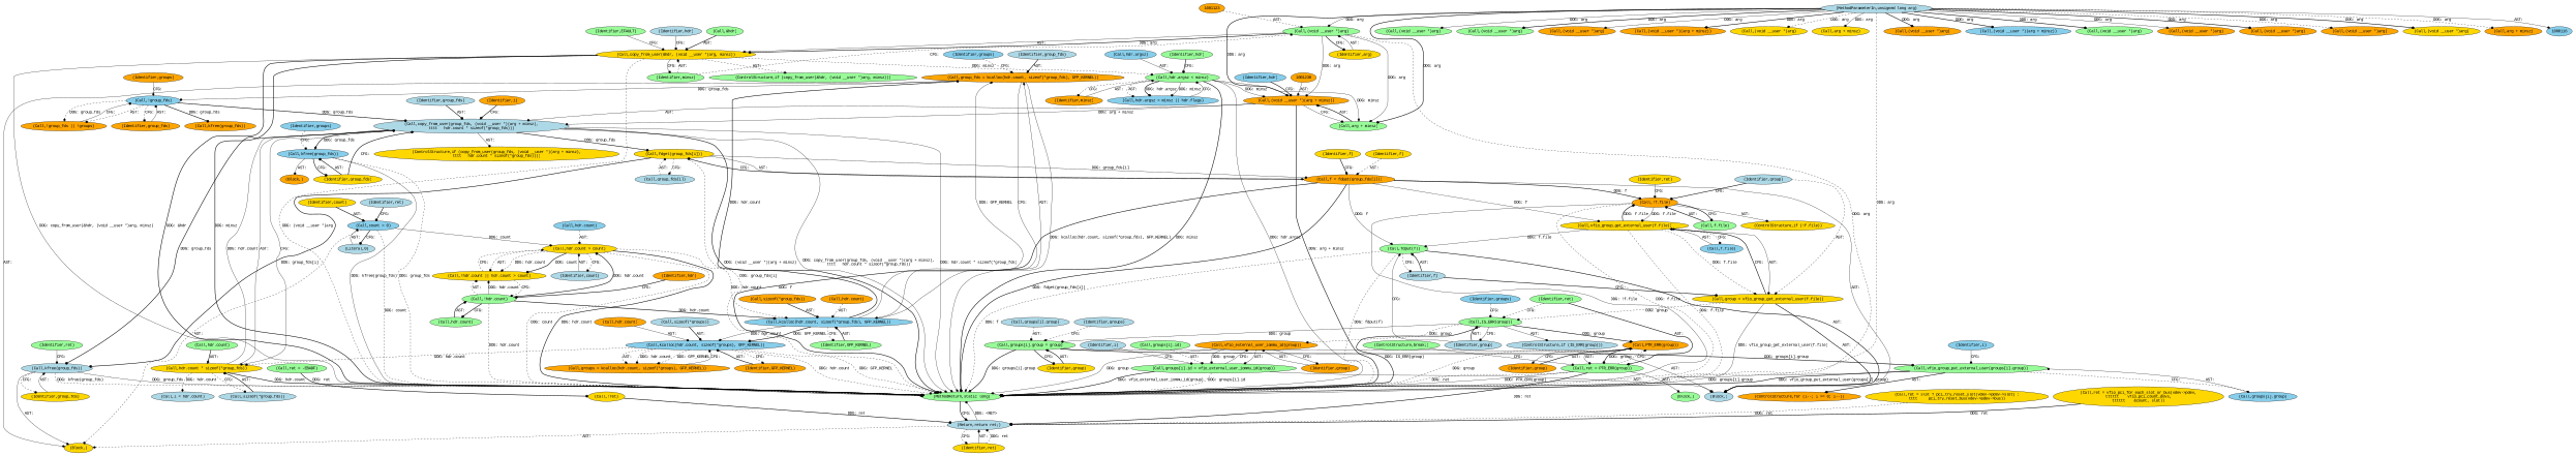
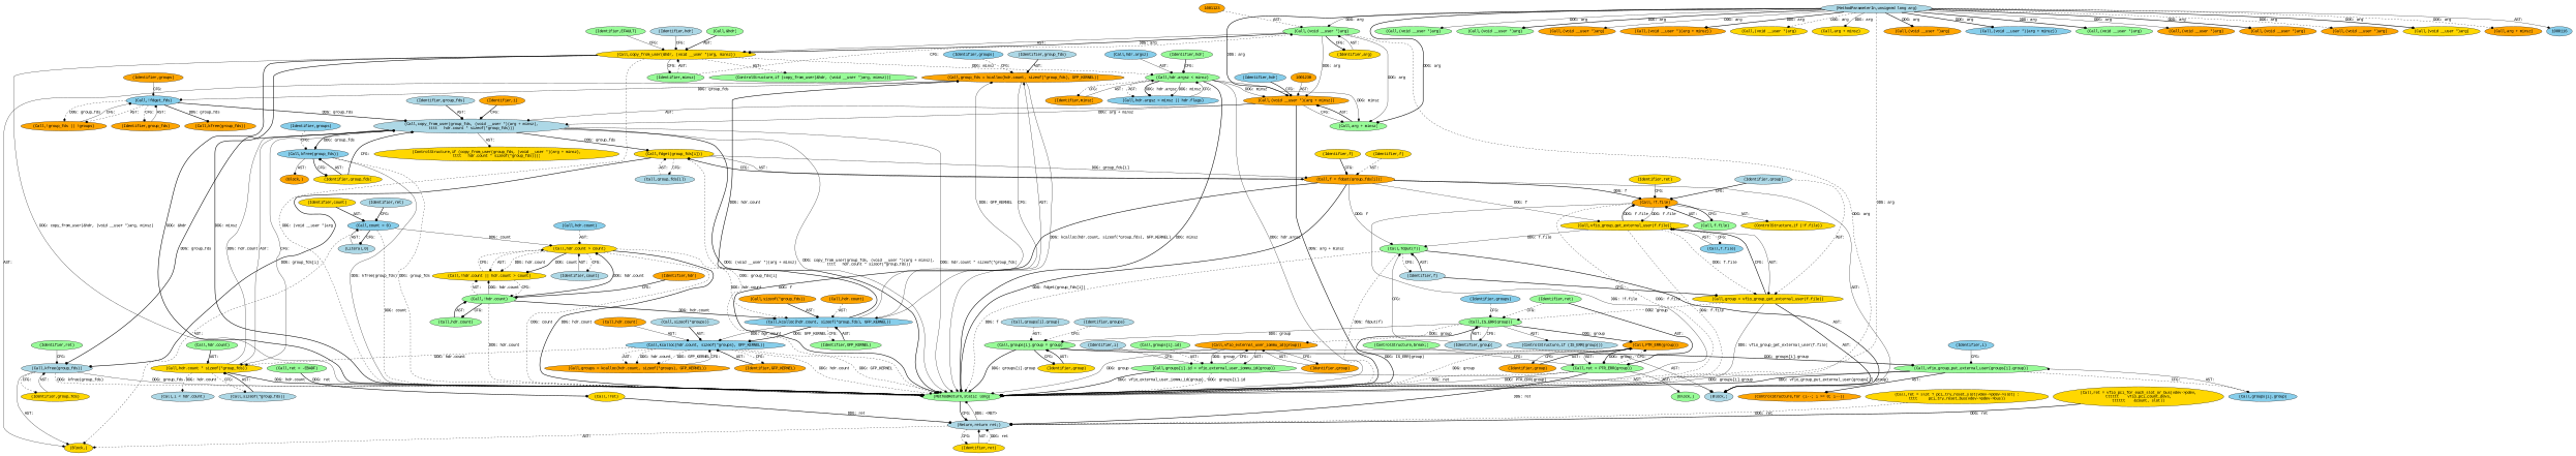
  digraph {
    fontname="Liberation Mono"
    node [fillcolor=orange fontname="Liberation Mono" style=filled]
    edge [arrowhead=dot fontname="Liberation Mono" style=solid]
    n1 [fillcolor=lightblue label="(Call,copy_from_user(group_fds, (void __user *)(arg + minsz),\n\t\t\t\t   hdr.count * sizeof(*group_fds)))"]
    n2 [fillcolor=gold label="(Call,hdr.count * sizeof(*group_fds))"]
    n3 [fillcolor=skyblue label="(Call,kfree(group_fds))"]
    n4 [fillcolor=gold label="(Call,fdget(group_fds[i]))"]
    n5 [fillcolor=lightblue label="(Call,kfree(group_fds))"]
    n6 [fillcolor=gold label="(ControlStructure,if (copy_from_user(group_fds, (void __user *)(arg + minsz),\n\t\t\t\t   hdr.count * sizeof(*group_fds))))"]
    n7 [fillcolor=palegreen label="(MethodReturn,static long)"]
    n8 [fillcolor=lightblue label="(Call,i < hdr.count)"]
    n9 [fillcolor=lightblue label="(Call,sizeof(*group_fds))"]
    n10 [label="(Block,)"]
    n11 [fillcolor=gold label="(Identifier,group_fds)"]
    n12 [label="(Call,f = fdget(group_fds[i]))"]
    n13 [fillcolor=lightblue label="(Call,group_fds[i])"]
    n14 [fillcolor=gold label="(Block,)"]
    n15 [fillcolor=gold label="(Identifier,group_fds)"]
    n16 [fillcolor=lightblue label="(Return,return ret;)"]
-   n17 [fillcolor=skyblue label="(Call,!group_fds)"]
+   n17 [fillcolor=skyblue label="(Call,!fdget_fds)"]
    n18 [label="(Call,!group_fds || !groups)"]
    n19 [label="(Identifier,group_fds)"]
    n20 [label="(Call,kfree(group_fds))"]
    n21 [label="(Call,group_fds = kcalloc(hdr.count, sizeof(*group_fds), GFP_KERNEL))"]
    n22 [fillcolor=skyblue label="(Call,kcalloc(hdr.count, sizeof(*group_fds), GFP_KERNEL))"]
    n23 [fillcolor=skyblue label="(Call,kcalloc(hdr.count, sizeof(*groups), GFP_KERNEL))"]
    n24 [fillcolor=palegreen label="(Identifier,GFP_KERNEL)"]
    n25 [label="(Identifier,GFP_KERNEL)"]
    n26 [label="(Call,groups = kcalloc(hdr.count, sizeof(*groups), GFP_KERNEL))"]
    n27 [fillcolor=gold label="(Call,hdr.count > count)"]
    n28 [fillcolor=gold label="(Call,!hdr.count || hdr.count > count)"]
    n29 [fillcolor=lightblue label="(Identifier,count)"]
    n30 [fillcolor=palegreen label="(Call,!hdr.count)"]
    n31 [fillcolor=palegreen label="(Call,hdr.count)"]
    n32 [fillcolor=skyblue label="(Call,count = 0)"]
    n33 [fillcolor=lightblue label="(Literal,0)"]
    n34 [label="(Call,(void __user *)(arg + minsz))"]
    n35 [fillcolor=palegreen label="(Call,arg + minsz)"]
    n36 [fillcolor=palegreen label="(Call,(void __user *)arg)"]
    n37 [fillcolor=gold label="(Call,copy_from_user(&hdr, (void __user *)arg, minsz))"]
    n38 [fillcolor=gold label="(Identifier,arg)"]
    n39 [fillcolor=palegreen label="(Call,hdr.argsz < minsz)"]
    n40 [fillcolor=palegreen label="(Identifier,minsz)"]
    n41 [fillcolor=palegreen label="(ControlStructure,if (copy_from_user(&hdr, (void __user *)arg, minsz)))"]
    n42 [fillcolor=lightblue label="(MethodParameterIn,unsigned long arg)"]
    n43 [fillcolor=palegreen label="(Call,(void __user *)arg)"]
    n44 [fillcolor=palegreen label="(Call,(void __user *)arg)"]
    n45 [label="(Call,(void __user *)arg)"]
    n46 [label="(Call,(void __user *)(arg + minsz))"]
    n47 [fillcolor=gold label="(Call,(void __user *)arg)"]
    n48 [fillcolor=gold label="(Call,arg + minsz)"]
    n49 [label="(Call,(void __user *)arg)"]
    n50 [fillcolor=skyblue label="(Call,(void __user *)(arg + minsz))"]
    n51 [fillcolor=palegreen label="(Call,(void __user *)arg)"]
    n52 [label="(Call,(void __user *)arg)"]
    n53 [label="(Call,(void __user *)arg)"]
    n54 [label="(Call,(void __user *)arg)"]
    n55 [fillcolor=gold label="(Call,(void __user *)arg)"]
    n56 [label="(Call,arg + minsz)"]
    1000116 [fillcolor=skyblue]
    n58 [label="(Identifier,minsz)"]
    n59 [fillcolor=skyblue label="(Call,hdr.argsz < minsz || hdr.flags)"]
    n60 [label="(Call,!f.file)"]
    n61 [fillcolor=gold label="(Call,vfio_group_get_external_user(f.file))"]
    n62 [fillcolor=palegreen label="(Call,fdput(f))"]
    n63 [fillcolor=lightblue label="(Block,)"]
    n64 [fillcolor=palegreen label="(Call,f.file)"]
    n65 [fillcolor=gold label="(ControlStructure,if (!f.file))"]
    n66 [fillcolor=gold label="(Call,group = vfio_group_get_external_user(f.file))"]
    n67 [fillcolor=skyblue label="(Call,f.file)"]
    n68 [fillcolor=lightblue label="(Identifier,f)"]
    n69 [fillcolor=palegreen label="(Call,IS_ERR(group))"]
    n70 [label="(Call,PTR_ERR(group))"]
    n71 [fillcolor=palegreen label="(Call,groups[i].group = group)"]
    n72 [label="(Call,vfio_external_user_iommu_id(group))"]
    n73 [fillcolor=lightblue label="(Identifier,group)"]
    n74 [fillcolor=lightblue label="(ControlStructure,if (IS_ERR(group)))"]
    n75 [fillcolor=palegreen label="(Call,ret = PTR_ERR(group))"]
    n76 [label="(Identifier,group)"]
    n77 [fillcolor=palegreen label="(Call,vfio_group_put_external_user(groups[i].group))"]
    n78 [fillcolor=gold label="(Identifier,group)"]
    n79 [fillcolor=palegreen label="(Call,groups[i].id = vfio_external_user_iommu_id(group))"]
    n80 [label="(Identifier,group)"]
    n81 [fillcolor=palegreen label="(Block,)"]
    n82 [fillcolor=gold label="(Identifier,ret)"]
    n83 [label="(ControlStructure,for (i--; i >= 0; i--))"]
    n84 [fillcolor=skyblue label="(Call,groups[i].group)"]
    n85 [fillcolor=palegreen label="(Identifier,ret)"]
    n86 [label="(Call,sizeof(*group_fds))"]
    n87 [label="(Call,hdr.count)"]
    n88 [fillcolor=skyblue label="(Call,hdr.count)"]
    n89 [fillcolor=palegreen label="(Call,ret = -EBADF)"]
    n90 [fillcolor=gold label="(Call,!ret)"]
    n91 [label="(Identifier,groups)"]
    n92 [fillcolor=lightblue label="(Identifier,group_fds)"]
    n93 [fillcolor=palegreen label="(Call,&hdr)"]
    n94 [fillcolor=palegreen label="(ControlStructure,break;)"]
    n95 [fillcolor=gold label="(Identifier,count)"]
    n96 [fillcolor=skyblue label="(Identifier,hdr)"]
    n97 [fillcolor=palegreen label="(Identifier,ret)"]
    n98 [fillcolor=gold label="(Identifier,f)"]
    n99 [fillcolor=lightblue label="(Identifier,group)"]
    n100 [fillcolor=skyblue label="(Call,hdr.argsz)"]
    n101 [fillcolor=palegreen label="(Call,hdr.count)"]
    n102 [fillcolor=lightblue label="(Call,sizeof(*groups))"]
    n103 [fillcolor=lightblue label="(Identifier,ret)"]
    n104 [fillcolor=gold label="(Identifier,ret)"]
    n105 [fillcolor=lightblue label="(Call,groups[i].group)"]
    n106 [fillcolor=palegreen label="(Identifier,EFAULT)"]
    n107 [fillcolor=gold label="(Call,ret = slot ? pci_try_reset_slot(vdev->pdev->slot) :\n\t\t\t\t     pci_try_reset_bus(vdev->pdev->bus))"]
    n108 [fillcolor=lightblue label="(Identifier,groups)"]
    n109 [label="(Call,hdr.count)"]
    n110 [fillcolor=palegreen label="(Identifier,hdr)"]
    n111 [fillcolor=lightblue label="(Identifier,hdr)"]
    n112 [fillcolor=lightblue label="(Identifier,group_fds)"]
    n113 [label="(Identifier,hdr)"]
    n114 [fillcolor=lightblue label="(Identifier,i)"]
    n115 [fillcolor=palegreen label="(Call,groups[i].id)"]
    n116 [fillcolor=skyblue label="(Identifier,groups)"]
    n117 [label="(Identifier,i)"]
    n118 [fillcolor=gold label="(Call,ret = vfio_pci_for_each_slot_or_bus(vdev->pdev,\n\t\t\t\t\t\t    vfio_pci_count_devs,\n\t\t\t\t\t\t    &count, slot))"]
    n119 [fillcolor=gold label="(Identifier,f)"]
    n120 [fillcolor=skyblue label="(Identifier,groups)"]
    n121 [fillcolor=skyblue label="(Identifier,groups)"]
    n122 [fillcolor=skyblue label="(Identifier,i)"]
    1001230
    1001123
    n1 -> n2 [label="CFG: "]
    n1 -> n3 [arrowhead=diamond label="DDG: group_fds" style=bold]
    n1 -> n4 [label="DDG: group_fds" style=bold]
    n1 -> n5 [label="DDG: group_fds" style=bold]
    n1 -> n6 [label="AST: "]
    n1 -> n7 [label="DDG: (void __user *)(arg + minsz)" style=bold]
    n1 -> n7 [arrowhead=diamond label="DDG: copy_from_user(group_fds, (void __user *)(arg + minsz),\n\t\t\t\t   hdr.count * sizeof(*group_fds))"]
    n1 -> n7 [arrowhead=diamond label="DDG: hdr.count * sizeof(*group_fds)"]
    n2 -> n1 [label="AST: "]
    n2 -> n1 [label="DDG: hdr.count"]
    n2 -> n7 [arrowhead=diamond label="DDG: hdr.count" style=bold]
    n2 -> n8 [arrowhead=diamond label="DDG: hdr.count" style=dashed]
    n2 -> n9 [label="CFG: " style=dashed]
    n3 -> n7 [label="DDG: group_fds" style=dashed]
    n3 -> n7 [label="DDG: kfree(group_fds)"]
    n3 -> n10 [label="AST: "]
    n3 -> n11 [label="CFG: " style=bold]
    n4 -> n5 [label="DDG: group_fds[i]" style=bold]
    n4 -> n7 [label="DDG: group_fds[i]" style=dashed]
    n4 -> n12 [arrowhead=diamond label="AST: "]
    n4 -> n12 [label="DDG: group_fds[i]"]
    n4 -> n13 [arrowhead=diamond label="CFG: " style=dashed]
    n5 -> n7 [arrowhead=diamond label="DDG: kfree(group_fds)" style=dashed]
    n5 -> n7 [label="DDG: group_fds"]
    n5 -> n14 [arrowhead=diamond label="AST: "]
    n5 -> n15 [label="CFG: " style=dashed]
    n7 -> n16 [arrowhead=diamond label="CFG: " style=bold]
    n9 -> n2 [label="AST: " style=bold]
    n11 -> n1 [arrowhead=diamond label="CFG: " style=bold]
    n11 -> n3 [label="AST: " style=bold]
    n12 -> n4 [label="CFG: " style=bold]
    n12 -> n7 [label="DDG: fdget(group_fds[i])" style=bold]
    n12 -> n7 [label="DDG: f" style=bold]
    n12 -> n60 [label="DDG: f" style=bold]
    n12 -> n61 [label="DDG: f"]
    n12 -> n62 [arrowhead=diamond label="DDG: f"]
    n12 -> n63 [label="AST: "]
    n13 -> n4 [label="AST: " style=dashed]
    n15 -> n5 [arrowhead=diamond label="AST: "]
    n16 -> n7 [label="DDG: <RET>"]
    n16 -> n14 [arrowhead=diamond label="AST: " style=dashed]
    n16 -> n82 [arrowhead=diamond label="CFG: " style=dashed]
    n17 -> n1 [label="DDG: group_fds" style=bold]
    n17 -> n18 [label="AST: " style=dashed]
    n17 -> n18 [arrowhead=diamond label="DDG: group_fds" style=dashed]
    n17 -> n19 [label="CFG: " style=dashed]
    n17 -> n20 [label="DDG: group_fds" style=bold]
    n18 -> n17 [label="CFG: "]
    n19 -> n17 [label="AST: "]
    n21 -> n7 [arrowhead=diamond label="DDG: kcalloc(hdr.count, sizeof(*group_fds), GFP_KERNEL)"]
    n21 -> n14 [arrowhead=diamond label="AST: "]
    n21 -> n17 [label="DDG: group_fds"]
    n21 -> n22 [arrowhead=diamond label="CFG: "]
    n22 -> n21 [arrowhead=diamond label="AST: "]
    n22 -> n21 [label="DDG: hdr.count" style=bold]
    n22 -> n21 [arrowhead=diamond label="DDG: GFP_KERNEL"]
    n22 -> n23 [arrowhead=diamond label="DDG: hdr.count"]
    n22 -> n23 [label="DDG: GFP_KERNEL" style=bold]
    n22 -> n24 [label="CFG: " style=dashed]
    n23 -> n2 [arrowhead=diamond label="DDG: hdr.count" style=dashed]
    n23 -> n7 [label="DDG: hdr.count" style=dashed]
    n23 -> n7 [label="DDG: GFP_KERNEL" style=dashed]
    n23 -> n25 [arrowhead=diamond label="CFG: " style=dashed]
    n23 -> n26 [arrowhead=diamond label="AST: " style=dashed]
    n23 -> n26 [label="DDG: hdr.count" style=dashed]
    n23 -> n26 [arrowhead=diamond label="DDG: GFP_KERNEL" style=dashed]
    n24 -> n22 [arrowhead=diamond label="AST: " style=bold]
    n25 -> n23 [label="AST: " style=bold]
    n26 -> n23 [label="CFG: "]
    n27 -> n7 [label="DDG: count" style=dashed]
    n27 -> n7 [arrowhead=diamond label="DDG: hdr.count" style=bold]
    n27 -> n22 [arrowhead=diamond label="DDG: hdr.count" style=dashed]
    n27 -> n28 [label="AST: " style=dashed]
    n27 -> n28 [arrowhead=diamond label="DDG: hdr.count" style=dashed]
    n27 -> n28 [label="DDG: count" style=bold]
    n27 -> n29 [label="CFG: " style=dashed]
    n28 -> n27 [arrowhead=diamond label="CFG: " style=dashed]
    n28 -> n30 [label="CFG: " style=dashed]
    n29 -> n27 [arrowhead=diamond label="AST: "]
    n30 -> n7 [label="DDG: hdr.count" style=dashed]
    n30 -> n22 [arrowhead=diamond label="DDG: hdr.count" style=bold]
    n30 -> n27 [label="DDG: hdr.count" style=bold]
    n30 -> n28 [label="AST: " style=dashed]
    n30 -> n28 [arrowhead=diamond label="DDG: hdr.count"]
    n30 -> n31 [arrowhead=diamond label="CFG: " style=bold]
    n31 -> n30 [arrowhead=diamond label="AST: " style=bold]
    n32 -> n7 [label="DDG: count" style=dashed]
    n32 -> n14 [label="AST: " style=dashed]
    n32 -> n27 [arrowhead=diamond label="DDG: count"]
    n32 -> n33 [label="CFG: " style=bold]
    n33 -> n32 [label="AST: "]
    n34 -> n1 [label="AST: "]
    n34 -> n1 [label="DDG: arg + minsz"]
    n34 -> n7 [arrowhead=diamond label="DDG: arg + minsz" style=bold]
    n34 -> n35 [arrowhead=diamond label="CFG: "]
    n35 -> n34 [arrowhead=diamond label="AST: " style=bold]
    n36 -> n7 [label="DDG: arg" style=dashed]
    n36 -> n34 [label="DDG: arg"]
    n36 -> n35 [arrowhead=diamond label="DDG: arg"]
    n36 -> n37 [arrowhead=diamond label="AST: "]
    n36 -> n37 [label="DDG: arg" style=bold]
    n36 -> n38 [label="CFG: " style=bold]
    n37 -> n7 [arrowhead=diamond label="DDG: (void __user *)arg" style=dashed]
    n37 -> n7 [arrowhead=diamond label="DDG: copy_from_user(&hdr, (void __user *)arg, minsz)"]
    n37 -> n7 [arrowhead=diamond label="DDG: &hdr" style=bold]
    n37 -> n7 [label="DDG: minsz" style=bold]
    n37 -> n39 [label="DDG: minsz" style=dashed]
    n37 -> n40 [label="CFG: "]
    n37 -> n41 [arrowhead=diamond label="AST: " style=dashed]
    n38 -> n36 [arrowhead=diamond label="AST: "]
    n39 -> n7 [arrowhead=diamond label="DDG: minsz" style=bold]
    n39 -> n7 [label="DDG: hdr.argsz"]
    n39 -> n34 [arrowhead=diamond label="DDG: minsz"]
    n39 -> n35 [arrowhead=diamond label="DDG: minsz"]
    n39 -> n58 [label="CFG: " style=dashed]
    n39 -> n59 [label="AST: " style=dashed]
    n39 -> n59 [arrowhead=diamond label="DDG: hdr.argsz" style=bold]
    n39 -> n59 [label="DDG: minsz"]
    n40 -> n36 [label="CFG: " style=dashed]
    n40 -> n37 [arrowhead=diamond label="AST: " style=dashed]
    n42 -> n7 [label="DDG: arg" style=dashed]
    n42 -> n34 [arrowhead=diamond label="DDG: arg" style=bold]
    n42 -> n35 [label="DDG: arg" style=bold]
    n42 -> n36 [arrowhead=diamond label="DDG: arg"]
    n42 -> n43 [arrowhead=diamond label="DDG: arg"]
    n42 -> n44 [arrowhead=diamond label="DDG: arg" style=bold]
    n42 -> n45 [arrowhead=diamond label="DDG: arg"]
    n42 -> n46 [arrowhead=diamond label="DDG: arg" style=bold]
    n42 -> n47 [arrowhead=diamond label="DDG: arg" style=dashed]
    n42 -> n48 [label="DDG: arg"]
    n42 -> n49 [arrowhead=diamond label="DDG: arg" style=bold]
    n42 -> n50 [label="DDG: arg" style=bold]
    n42 -> n51 [arrowhead=diamond label="DDG: arg" style=bold]
    n42 -> n52 [arrowhead=diamond label="DDG: arg"]
    n42 -> n53 [label="DDG: arg" style=bold]
    n42 -> n54 [arrowhead=diamond label="DDG: arg" style=dashed]
    n42 -> n55 [arrowhead=diamond label="DDG: arg" style=bold]
    n42 -> n56 [label="DDG: arg" style=dashed]
    n42 -> 1000116 [arrowhead=diamond label="AST: "]
    n58 -> n39 [label="AST: "]
    n59 -> n39 [label="CFG: "]
    n60 -> n7 [label="DDG: !f.file"]
    n60 -> n7 [arrowhead=diamond label="DDG: f.file" style=dashed]
    n60 -> n61 [label="DDG: f.file"]
    n60 -> n64 [label="CFG: " style=bold]
    n60 -> n65 [arrowhead=diamond label="AST: "]
    n61 -> n7 [label="DDG: f.file" style=dashed]
    n61 -> n60 [arrowhead=diamond label="DDG: f.file" style=bold]
    n61 -> n62 [label="DDG: f.file"]
    n61 -> n66 [label="AST: "]
    n61 -> n66 [arrowhead=diamond label="DDG: f.file" style=dashed]
    n61 -> n67 [label="CFG: " style=dashed]
    n62 -> n7 [arrowhead=diamond label="DDG: fdput(f)" style=dashed]
    n62 -> n7 [arrowhead=diamond label="DDG: f" style=dashed]
    n62 -> n63 [label="AST: " style=bold]
    n62 -> n68 [label="CFG: " style=dashed]
    n64 -> n60 [label="AST: " style=bold]
    n66 -> n7 [arrowhead=diamond label="DDG: vfio_group_get_external_user(f.file)"]
    n66 -> n61 [arrowhead=diamond label="CFG: " style=bold]
    n66 -> n63 [arrowhead=diamond label="AST: " style=bold]
    n66 -> n69 [label="DDG: group" style=dashed]
    n67 -> n61 [arrowhead=diamond label="AST: "]
    n68 -> n62 [arrowhead=diamond label="AST: " style=bold]
    n68 -> n66 [label="CFG: " style=bold]
    n69 -> n7 [arrowhead=diamond label="DDG: IS_ERR(group)" style=bold]
    n69 -> n70 [arrowhead=diamond label="DDG: group" style=bold]
    n69 -> n71 [label="DDG: group"]
    n69 -> n72 [label="DDG: group" style=dashed]
    n69 -> n73 [label="CFG: "]
    n69 -> n74 [arrowhead=diamond label="AST: "]
    n70 -> n7 [arrowhead=diamond label="DDG: group" style=dashed]
    n70 -> n75 [label="AST: "]
    n70 -> n75 [label="DDG: group" style=bold]
    n70 -> n76 [arrowhead=diamond label="CFG: "]
    n71 -> n7 [arrowhead=diamond label="DDG: groups[i].group" style=bold]
    n71 -> n63 [arrowhead=diamond label="AST: "]
    n71 -> n77 [label="DDG: groups[i].group" style=bold]
    n71 -> n78 [label="CFG: " style=bold]
    n72 -> n7 [arrowhead=diamond label="DDG: group"]
    n72 -> n79 [arrowhead=diamond label="AST: "]
    n72 -> n79 [label="DDG: group"]
    n72 -> n80 [arrowhead=diamond label="CFG: "]
    n73 -> n62 [arrowhead=diamond label="CFG: "]
    n73 -> n69 [arrowhead=diamond label="AST: " style=bold]
    n75 -> n7 [label="DDG: PTR_ERR(group)"]
    n75 -> n7 [label="DDG: ret" style=dashed]
    n75 -> n16 [label="DDG: ret" style=bold]
    n75 -> n70 [arrowhead=diamond label="CFG: " style=dashed]
    n75 -> n81 [arrowhead=diamond label="AST: "]
    n76 -> n70 [arrowhead=diamond label="AST: " style=bold]
    n77 -> n7 [label="DDG: vfio_group_put_external_user(groups[i].group)" style=bold]
    n77 -> n7 [arrowhead=diamond label="DDG: groups[i].group"]
    n77 -> n83 [arrowhead=diamond label="AST: " style=bold]
    n77 -> n84 [arrowhead=diamond label="CFG: " style=dashed]
    n78 -> n71 [arrowhead=diamond label="AST: " style=bold]
    n79 -> n7 [arrowhead=diamond label="DDG: vfio_external_user_iommu_id(group)" style=bold]
    n79 -> n7 [label="DDG: groups[i].id" style=dashed]
    n79 -> n63 [arrowhead=diamond label="AST: "]
    n79 -> n72 [label="CFG: "]
    n80 -> n72 [label="AST: "]
    n82 -> n16 [arrowhead=diamond label="AST: "]
    n82 -> n16 [label="DDG: ret" style=dashed]
    n84 -> n77 [label="AST: "]
    n85 -> n69 [arrowhead=diamond label="CFG: " style=dashed]
    n85 -> n75 [arrowhead=diamond label="AST: " style=bold]
    n86 -> n22 [label="AST: " style=bold]
    n87 -> n23 [label="AST: "]
    n88 -> n27 [label="AST: " style=dashed]
    n89 -> n90 [label="DDG: ret" style=bold]
    n90 -> n16 [label="DDG: ret" style=bold]
    n91 -> n17 [arrowhead=diamond label="CFG: "]
    n92 -> n21 [arrowhead=diamond label="AST: " style=bold]
    n93 -> n37 [label="AST: " style=bold]
    n94 -> n75 [label="CFG: "]
    n95 -> n32 [arrowhead=diamond label="AST: " style=bold]
    n96 -> n34 [label="CFG: " style=bold]
    n97 -> n5 [label="CFG: "]
    n98 -> n12 [arrowhead=diamond label="CFG: " style=bold]
    n99 -> n60 [label="CFG: " style=bold]
    n99 -> n66 [arrowhead=diamond label="AST: " style=dashed]
    n100 -> n39 [label="AST: "]
    n101 -> n2 [arrowhead=diamond label="AST: " style=bold]
    n102 -> n23 [arrowhead=diamond label="AST: " style=bold]
    n103 -> n32 [label="CFG: " style=bold]
    n104 -> n60 [label="CFG: "]
    n105 -> n71 [label="AST: " style=dashed]
    n106 -> n37 [label="CFG: "]
    n107 -> n16 [label="DDG: ret" style=dashed]
    n108 -> n71 [arrowhead=diamond label="CFG: " style=dashed]
    n109 -> n22 [label="AST: " style=dashed]
    n110 -> n39 [label="CFG: " style=bold]
    n111 -> n37 [label="CFG: "]
    n112 -> n1 [label="AST: " style=bold]
    n113 -> n30 [arrowhead=diamond label="CFG: " style=bold]
    n114 -> n79 [label="CFG: "]
    n115 -> n79 [label="AST: " style=dashed]
    n116 -> n21 [arrowhead=diamond label="CFG: " style=dashed]
    n117 -> n1 [arrowhead=diamond label="CFG: " style=bold]
    n118 -> n16 [label="DDG: ret" style=bold]
    n119 -> n12 [arrowhead=diamond label="AST: " style=dashed]
    n120 -> n3 [label="CFG: " style=dashed]
    n121 -> n69 [label="CFG: " style=dashed]
    n122 -> n77 [label="CFG: "]
    1001230 -> n34 [arrowhead=diamond label="AST: "]
    1001123 -> n36 [label="AST: " style=dashed]
  }
